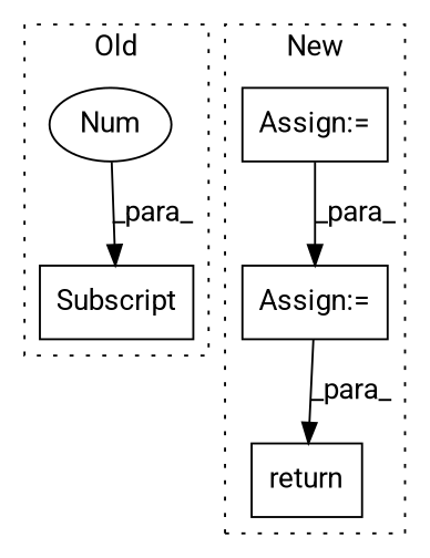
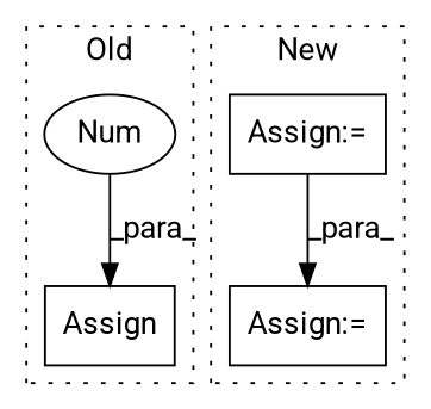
  digraph {
    fontname=Roboto
    node [a=68 fontname=Roboto l=3 shape=box]
    edge [fontname=Roboto]
-   n1 [a=63 l="11,0" label=Subscript s="1595,0"]
+   n1 [a=63 l="11,0" label=Assign s="1595,0"]
    n2 [a=76 l=1 label=Num s=1604 shape=ellipse]
    n3 [label="Assign:=" s=3753]
-   n4 [a=93 l=7 label=return s=4177]
    n5 [label="Assign:=" s=3823]
    subgraph cluster_1 {
      label=Old
      style=dotted
      n1
      n2
    }
    subgraph cluster_2 {
      label=New
      style=dotted
      n3
-     n4
      n5
    }
    n2 -> n1 [label=_para_]
    n3 -> n5 [label=_para_]
-   n5 -> n4 [label=_para_]
  }
